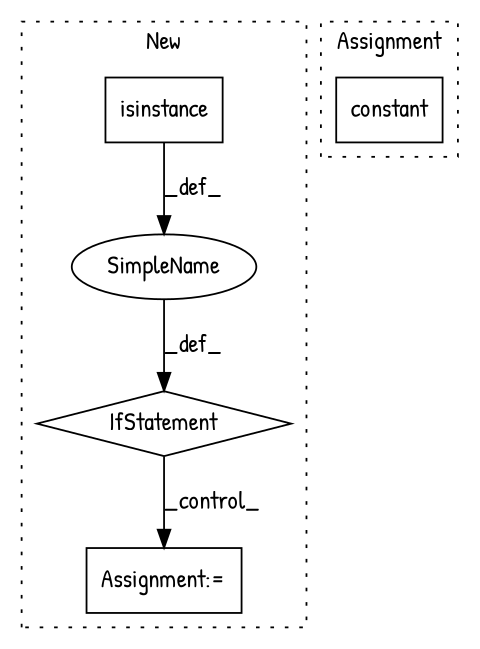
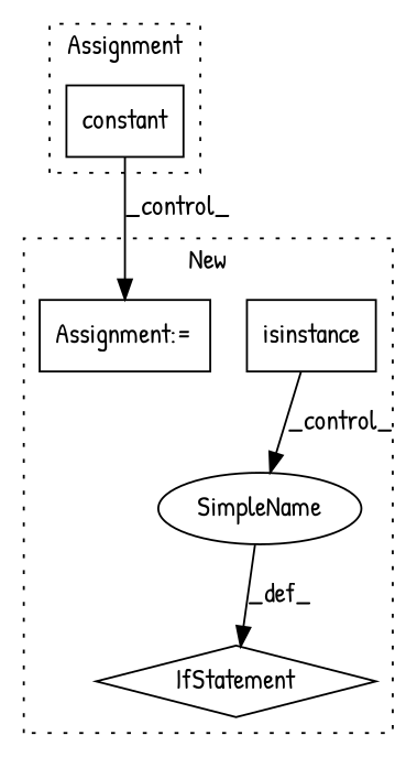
  digraph {
    fontname="Patrick Hand"
    node [a=32 fontname="Patrick Hand" shape=box]
    edge [fontname="Patrick Hand"]
    n1 [l="11,1" label=isinstance s="1894,1931"]
    n2 [a=25 l="4,2" label=IfStatement s="1890,1932" shape=diamond]
    n3 [a=42 label=SimpleName shape=ellipse]
    n4 [a=7 l=1 label="Assignment:=" s=1954]
    n5 [l="9,1" label=constant s="2467,2529"]
    subgraph cluster_1 {
      label=New
      style=dotted
      n1
      n2
      n3
      n4
    }
    subgraph cluster_2 {
      label=Assignment
      style=dotted
      n5
    }
-   n1 -> n3 [label=_def_]
-   n2 -> n4 [label=_control_]
+   n1 -> n3 [label=_control_]
+   n5 -> n4 [label=_control_]
    n3 -> n2 [label=_def_]
  }
